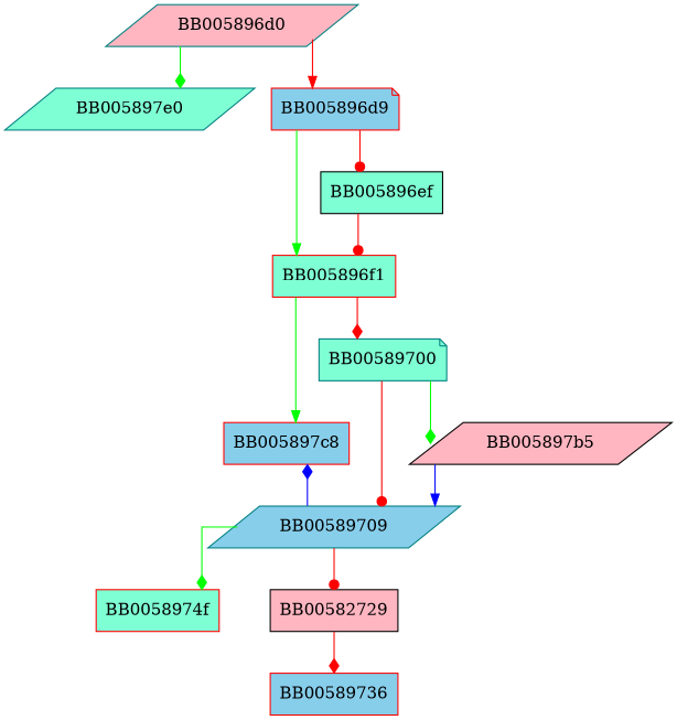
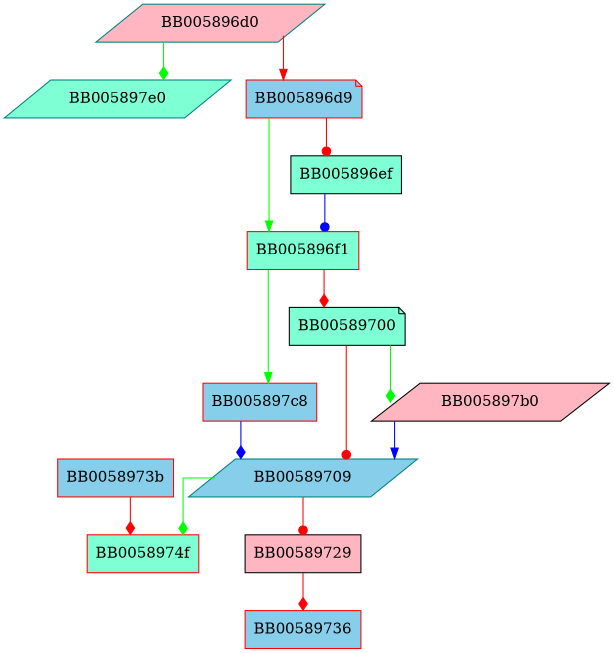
  digraph {
    splines=ortho
    node [color=red fillcolor=aquamarine shape=box style=filled]
    edge [arrowhead=diamond color=red]
    BB005896d0 [color=teal fillcolor=lightpink shape=parallelogram]
    BB005897e0 [color=teal shape=parallelogram]
    BB005896d9 [fillcolor=skyblue shape=note]
    BB005896f1
    BB005896ef [color=black]
    BB005897c8 [fillcolor=skyblue]
-   BB00589700 [color=teal shape=note]
+   BB00589700 [color=black shape=note]
    BB00589709 [color=teal fillcolor=skyblue shape=parallelogram]
-   BB005897b0 [color=black fillcolor=lightpink shape=parallelogram label=BB005897b5]
+   BB005897b0 [color=black fillcolor=lightpink shape=parallelogram]
    BB0058974f
-   BB00589729 [color=black fillcolor=lightpink label=BB00582729]
+   BB00589729 [color=black fillcolor=lightpink]
    BB00589736 [fillcolor=skyblue]
+   BB0058973b [fillcolor=skyblue]
    BB005896d0 -> BB005897e0 [color=green]
    BB005896d0 -> BB005896d9 [arrowhead=normal]
    BB005896d9 -> BB005896f1 [arrowhead=normal color=green]
    BB005896d9 -> BB005896ef [arrowhead=dot]
    BB005896f1 -> BB005897c8 [arrowhead=normal color=green]
    BB005896f1 -> BB00589700
-   BB005896ef -> BB005896f1 [arrowhead=dot]
-   BB00589709 -> BB005897c8 [color=blue]
+   BB005896ef -> BB005896f1 [arrowhead=dot color=blue]
+   BB005897c8 -> BB00589709 [color=blue]
    BB00589700 -> BB00589709 [arrowhead=dot]
    BB00589700 -> BB005897b0 [color=green]
    BB00589709 -> BB0058974f [color=green]
    BB00589709 -> BB00589729 [arrowhead=dot]
    BB005897b0 -> BB00589709 [arrowhead=normal color=blue]
    BB00589729 -> BB00589736
+   BB0058973b -> BB0058974f
  }
